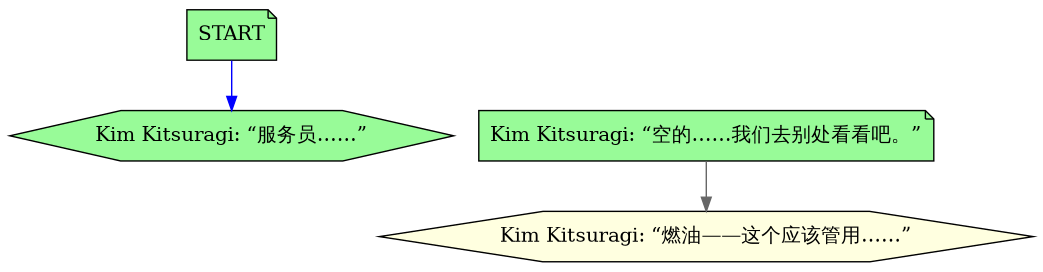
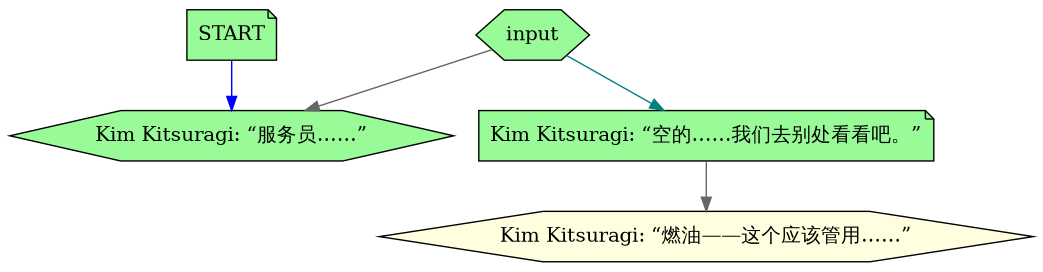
  digraph {
    node [fillcolor=palegreen shape=hexagon style=filled]
    edge [color=gray40]
    n1 [label=START shape=note]
    n2 [label="Kim Kitsuragi: “服务员……”"]
+   n3 [label=input]
    n4 [label="Kim Kitsuragi: “空的……我们去别处看看吧。”" shape=note]
    n5 [fillcolor=lightyellow label="Kim Kitsuragi: “燃油——这个应该管用……”"]
    n1 -> n2 [color=blue]
+   n3 -> n2
+   n3 -> n4 [color=teal]
    n4 -> n5
  }
